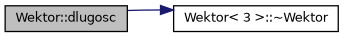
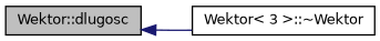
  digraph {
    rankdir=LR
    node [color=black fontname=Helvetica fontsize=10 shape=record style=filled]
    n1 [fillcolor=grey75 fontcolor=black height=0.2 label="Wektor::dlugosc" width=0.4]
    n2 [fillcolor=white height=0.2 label="Wektor\< 3 \>::~Wektor" width=0.4]
-   n2 -> n1 [color=midnightblue dir=back fontname=Helvetica fontsize=10 labelfontname=Helvetica labelfontsize=10 style=solid]
+   n1 -> n2 [color=midnightblue dir=back fontname=Helvetica fontsize=10 labelfontname=Helvetica labelfontsize=10 style=solid]
  }
